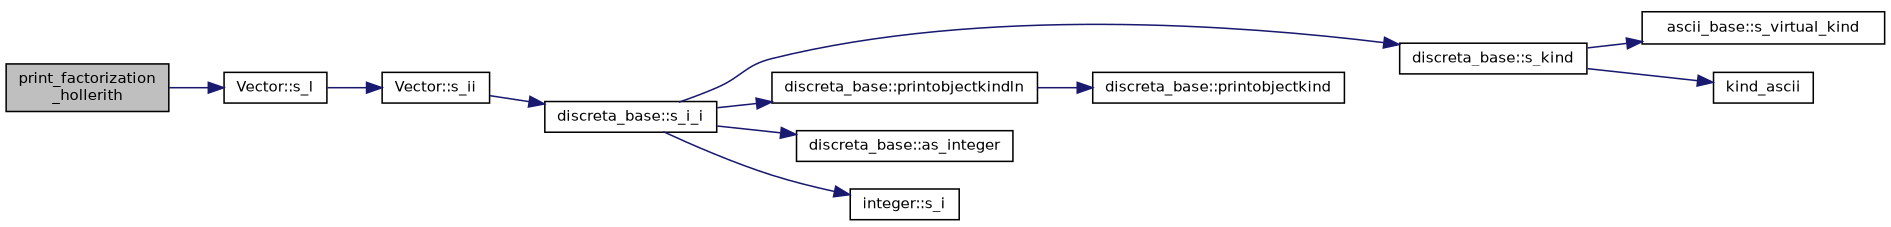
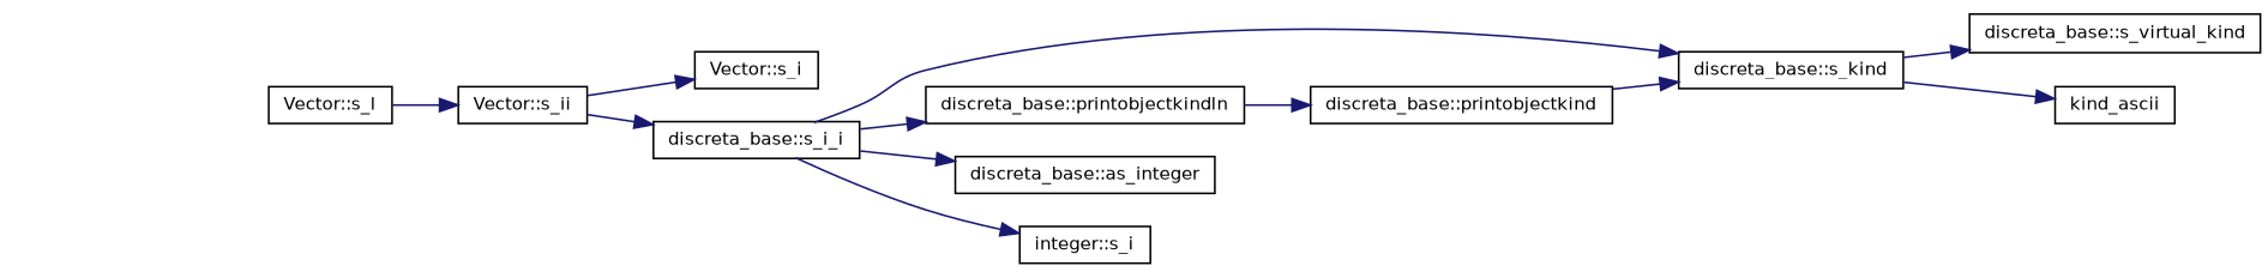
  digraph {
    rankdir=LR
    node [color=black fillcolor=white fontname=Helvetica fontsize=10 shape=record style=filled]
    edge [color=midnightblue fontname=Helvetica fontsize=10 labelfontname=Helvetica labelfontsize=10 style=solid]
-   n1 [fillcolor=grey75 fontcolor=black height=0.2 label="print_factorization\l_hollerith" width=0.4]
    n2 [height=0.2 label="Vector::s_l" width=0.4]
    n3 [height=0.2 label="Vector::s_ii" width=0.4]
+   n4 [height=0.2 label="Vector::s_i" width=0.4]
    n5 [height=0.2 label="discreta_base::s_i_i" width=0.4]
    n6 [height=0.2 label="discreta_base::s_kind" width=0.4]
    n7 [height=0.2 label="discreta_base::printobjectkindln" width=0.4]
    n8 [height=0.2 label="discreta_base::as_integer" width=0.4]
    n9 [height=0.2 label="integer::s_i" width=0.4]
-   n10 [height=0.2 label="ascii_base::s_virtual_kind" width=0.4]
+   n10 [height=0.2 label="discreta_base::s_virtual_kind" width=0.4]
    n11 [height=0.2 label=kind_ascii width=0.4]
    n12 [height=0.2 label="discreta_base::printobjectkind" width=0.4]
-   n1 -> n2
    n2 -> n3
+   n3 -> n4
    n3 -> n5
    n5 -> n6
    n5 -> n7
    n5 -> n8
    n5 -> n9
    n6 -> n10
    n6 -> n11
    n7 -> n12
+   n12 -> n6
  }
